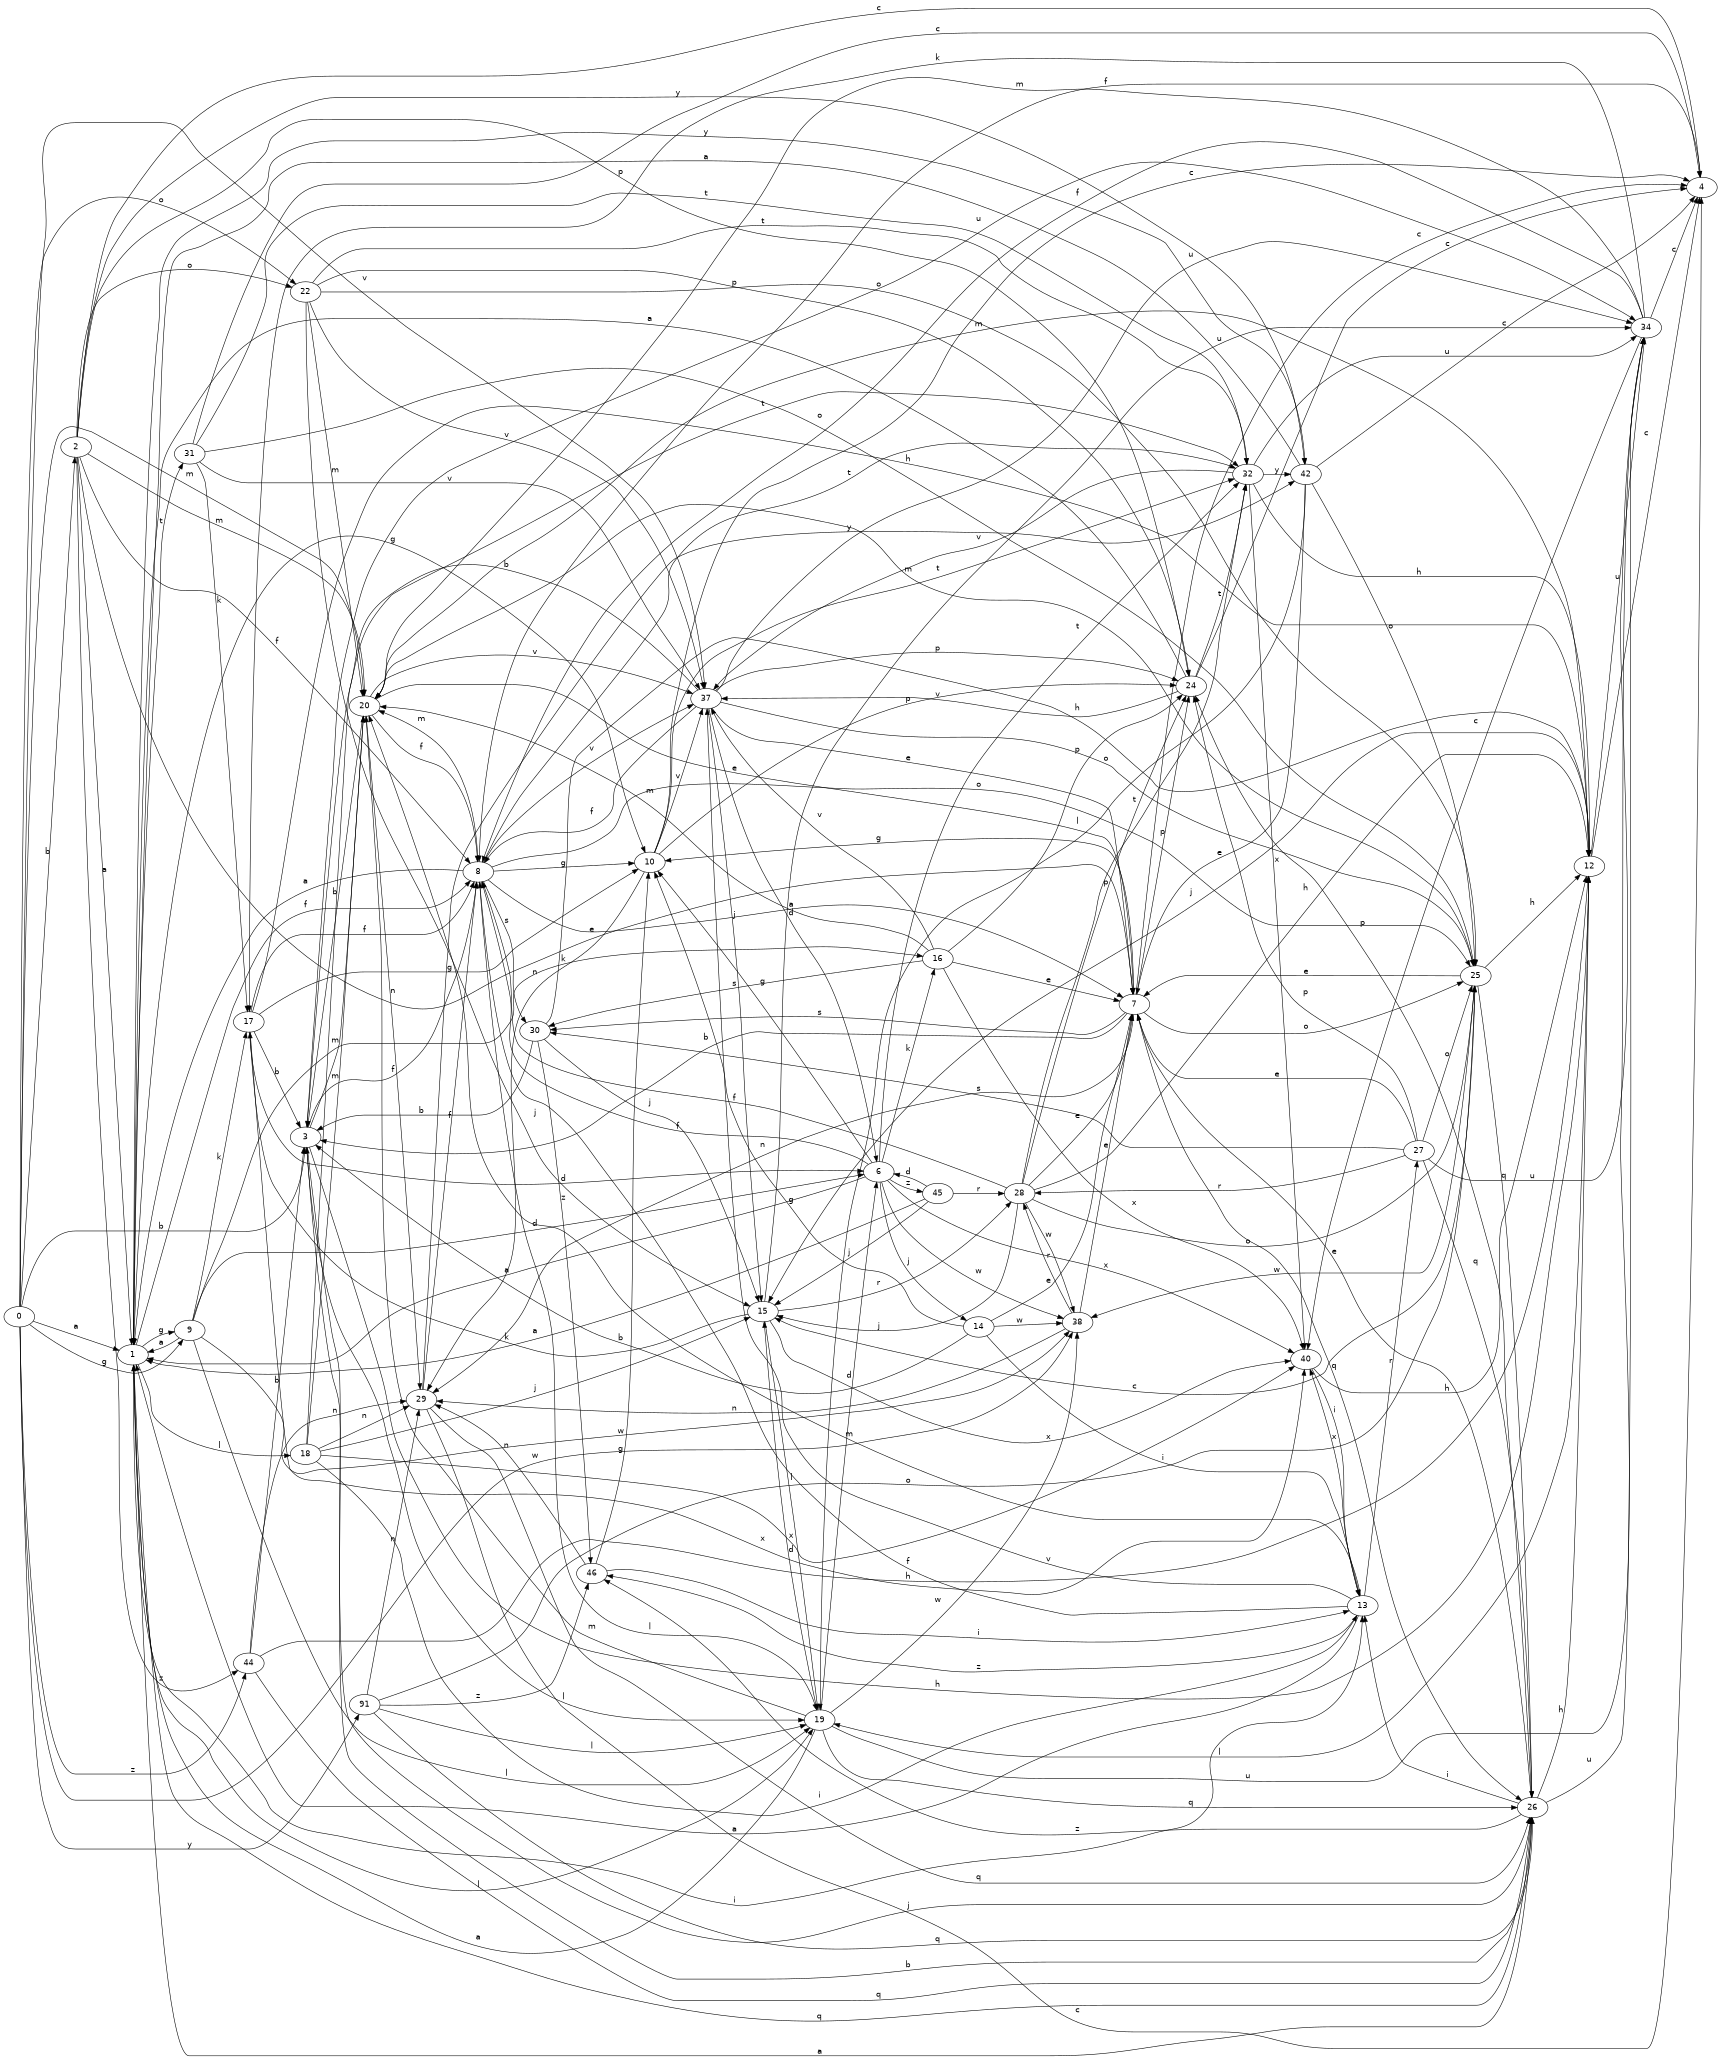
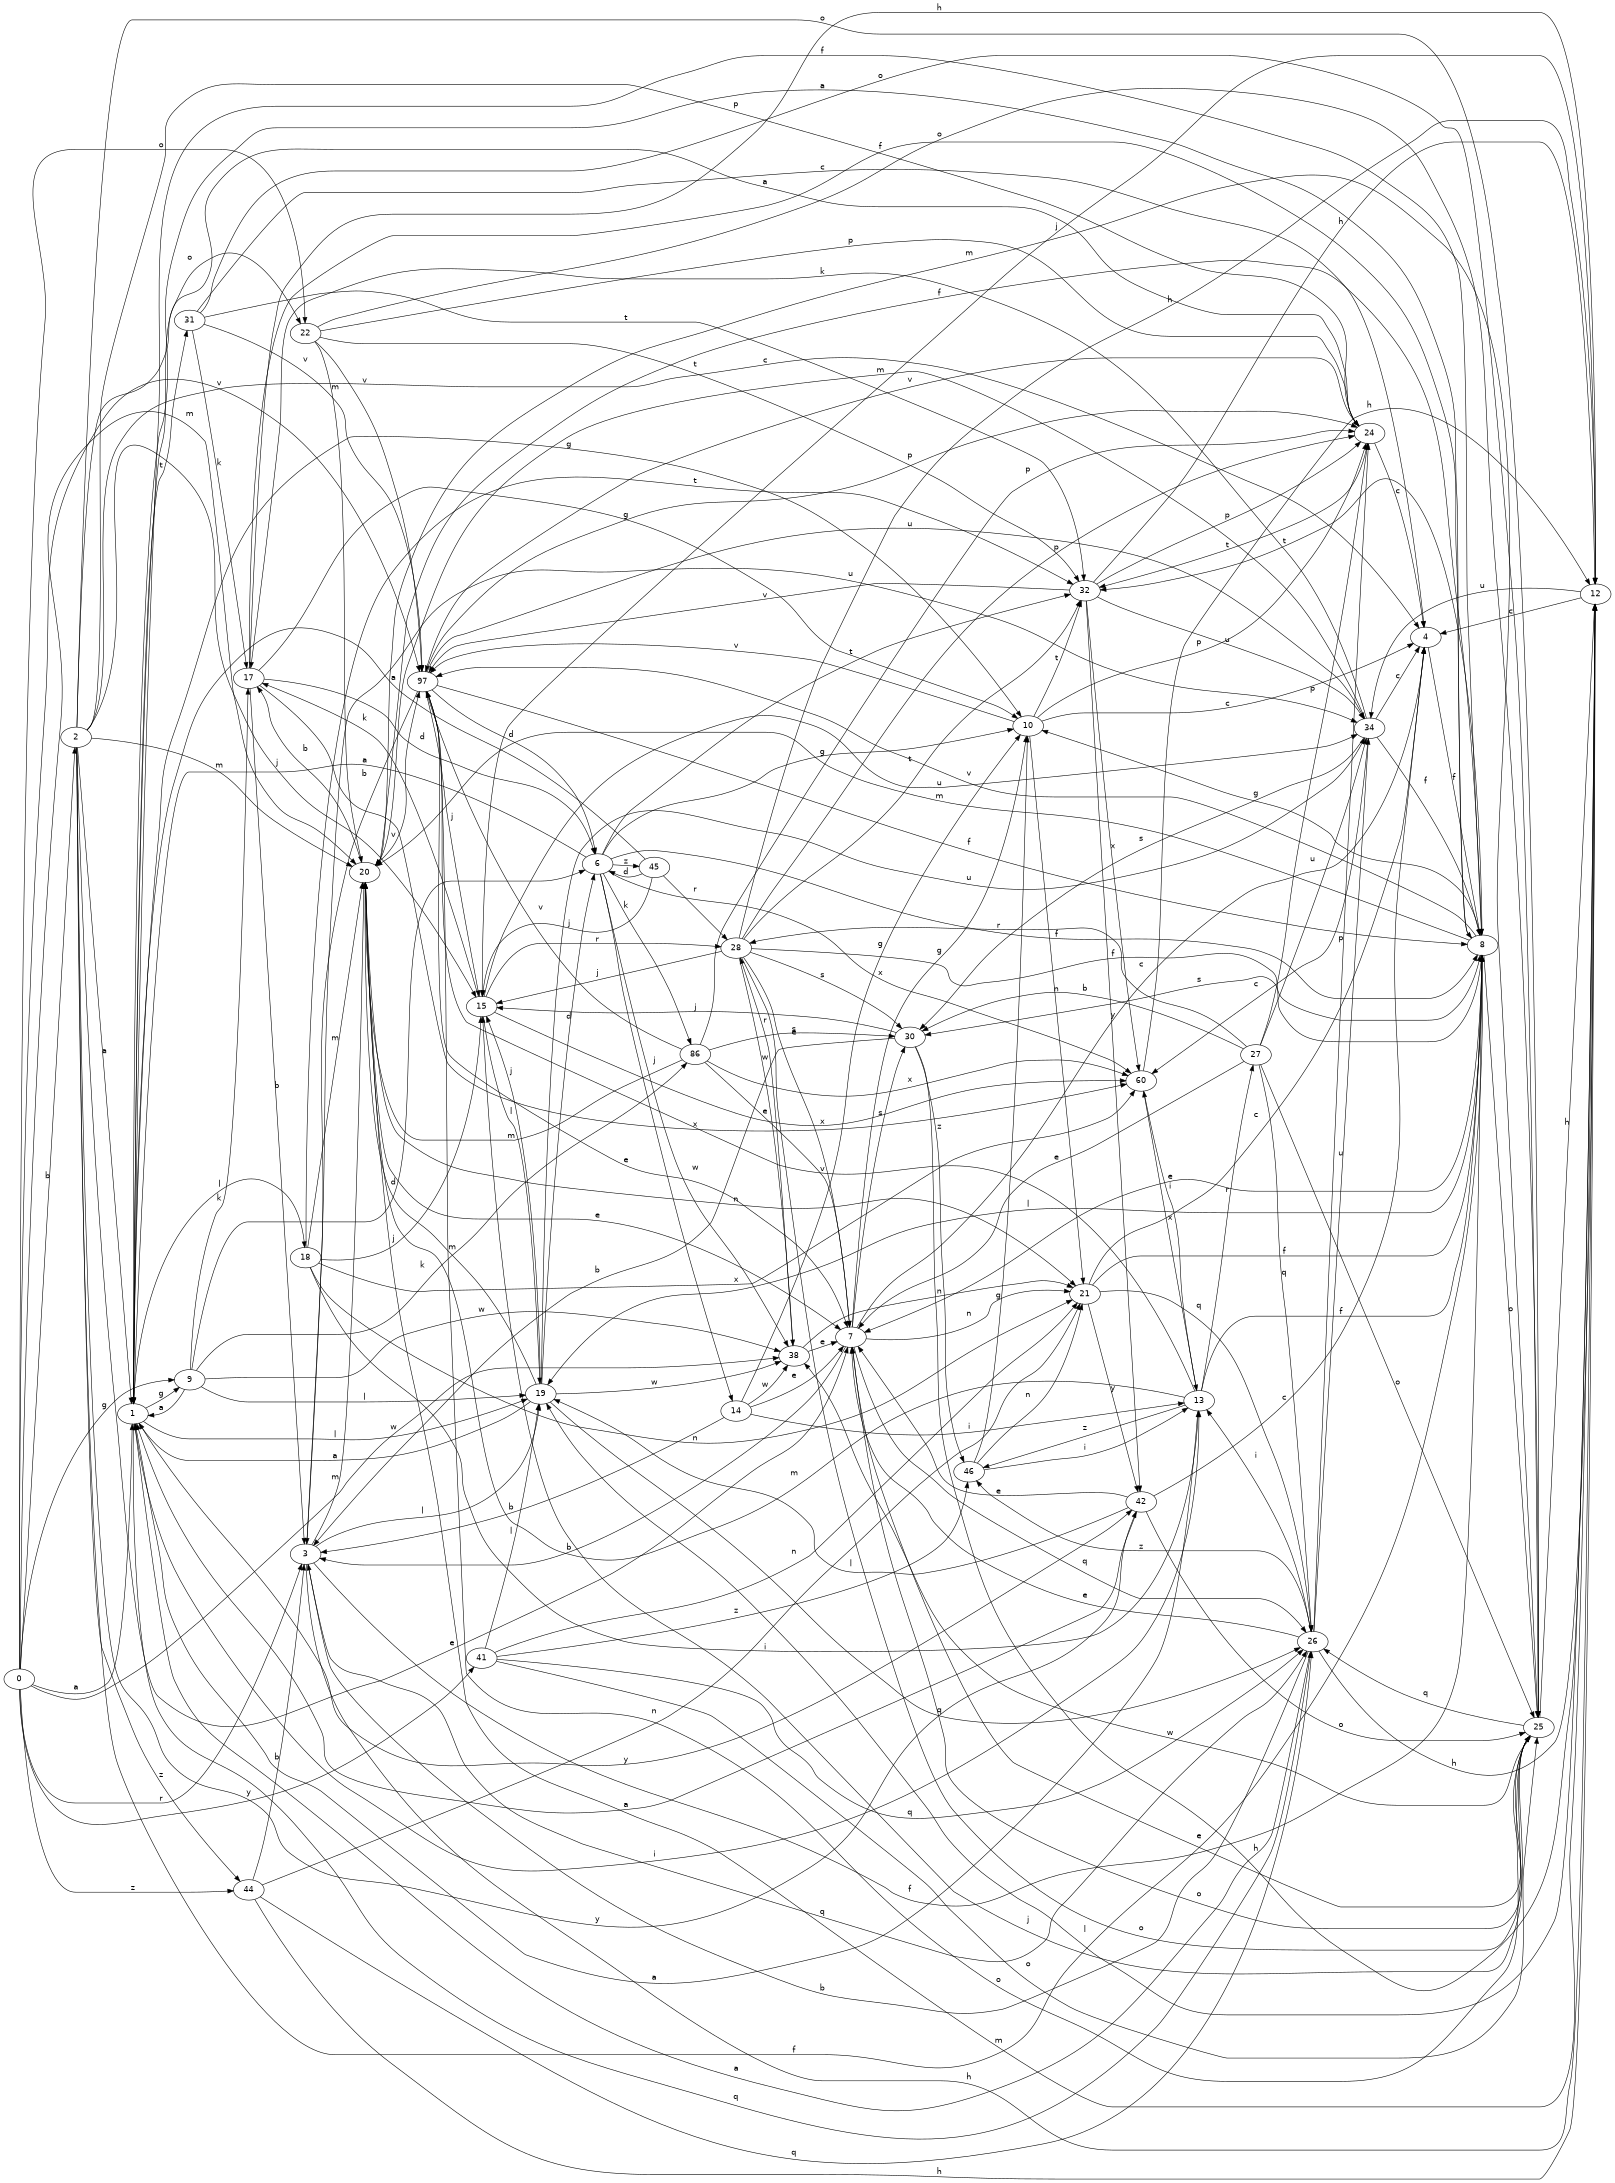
  strict digraph {
    fontname="DejaVu Sans"
    rankdir=LR
    node [fontname="DejaVu Sans"]
    edge [fontname="DejaVu Sans"]
    0
    1
    2
    3
    9
    20
    22
-   37
+   37 [label=97]
    38
-   41 [label=91]
+   41
    44
    8
    10
    13
    18
    19
    26
    31
    42
    4
    7
    n22 [label=25]
    24
    12
    34
    6
-   16
+   16 [label=86]
    17
-   21 [label=29]
+   21
    32
    15
    28
    46
    30
-   40
+   40 [label=60]
    27
    14
    45
    0 -> 1 [label=a]
    0 -> 2 [label=b]
-   0 -> 3 [label=b]
+   0 -> 3 [label=r]
    0 -> 9 [label=g]
    0 -> 20 [label=m]
    0 -> 22 [label=o]
    0 -> 37 [label=v]
    0 -> 38 [label=w]
    0 -> 41 [label=y]
    0 -> 44 [label=z]
    1 -> 9 [label=g]
    1 -> 8 [label=f]
    1 -> 10 [label=g]
    1 -> 13 [label=i]
    1 -> 18 [label=l]
    1 -> 19 [label=l]
    1 -> 26 [label=q]
    1 -> 31 [label=t]
    1 -> 42 [label=y]
    2 -> 1 [label=a]
    2 -> 20 [label=m]
    2 -> 22 [label=o]
    2 -> 44 [label=z]
    2 -> 8 [label=f]
    2 -> 42 [label=y]
    2 -> 4 [label=c]
    2 -> 7 [label=e]
+   2 -> n22 [label=o]
    2 -> 24 [label=p]
    3 -> 20 [label=m]
    3 -> 8 [label=f]
    3 -> 19 [label=l]
-   3 -> 26 [label=j]
+   3 -> 26 [label=q]
    3 -> 12 [label=h]
    3 -> 34 [label=u]
    9 -> 1 [label=a]
    9 -> 38 [label=w]
    9 -> 19 [label=l]
    9 -> 6 [label=d]
    9 -> 16 [label=k]
    9 -> 17 [label=k]
-   20 -> 3 [label=b]
+   20 -> 17 [label=b]
    20 -> 37 [label=v]
    20 -> 8 [label=f]
    20 -> 7 [label=e]
    20 -> 21 [label=n]
    22 -> 20 [label=m]
    22 -> 37 [label=v]
    22 -> n22 [label=o]
    22 -> 24 [label=p]
    22 -> 32 [label=t]
-   22 -> 15 [label=j]
+   2 -> 15 [label=j]
    37 -> 3 [label=b]
    37 -> 8 [label=f]
    37 -> 7 [label=e]
    37 -> n22 [label=o]
    37 -> 24 [label=p]
    37 -> 34 [label=u]
    37 -> 6 [label=d]
    37 -> 15 [label=j]
    38 -> 7 [label=e]
    38 -> 21 [label=n]
    38 -> 28 [label=r]
    41 -> 19 [label=l]
    41 -> 26 [label=q]
    41 -> n22 [label=o]
    41 -> 21 [label=n]
    41 -> 46 [label=z]
    44 -> 3 [label=b]
    44 -> 26 [label=q]
    44 -> 12 [label=h]
    44 -> 21 [label=n]
    8 -> 1 [label=a]
    8 -> 20 [label=m]
    8 -> 37 [label=v]
    8 -> 10 [label=g]
    8 -> 19 [label=l]
-   8 -> 7 [label=a]
+   8 -> 7 [label=e]
    8 -> n22 [label=o]
    8 -> 32 [label=t]
    8 -> 30 [label=s]
    10 -> 37 [label=v]
    10 -> 4 [label=c]
    10 -> 24 [label=p]
    10 -> 21 [label=n]
    10 -> 32 [label=t]
    13 -> 1 [label=a]
    13 -> 20 [label=m]
    13 -> 37 [label=v]
    13 -> 8 [label=f]
    13 -> 46 [label=z]
    13 -> 40 [label=x]
    13 -> 27 [label=r]
    18 -> 20 [label=m]
    18 -> 13 [label=i]
    18 -> 21 [label=n]
    18 -> 32 [label=t]
    18 -> 15 [label=j]
    18 -> 40 [label=x]
    19 -> 1 [label=a]
    19 -> 20 [label=m]
    19 -> 38 [label=w]
    19 -> 26 [label=q]
    19 -> 34 [label=u]
    19 -> 6 [label=d]
-   19 -> 15 [label=d]
+   19 -> 15 [label=j]
    26 -> 1 [label=a]
    26 -> 3 [label=b]
    26 -> 13 [label=i]
    26 -> 7 [label=e]
    26 -> 24 [label=p]
    26 -> 12 [label=h]
    26 -> 34 [label=u]
    26 -> 46 [label=z]
    31 -> 37 [label=v]
    31 -> 4 [label=c]
    31 -> n22 [label=o]
    31 -> 17 [label=k]
    31 -> 32 [label=t]
    42 -> 1 [label=a]
    42 -> 19 [label=l]
    42 -> 4 [label=c]
    42 -> 7 [label=e]
    42 -> n22 [label=o]
    4 -> 8 [label=f]
    7 -> 3 [label=b]
    7 -> 10 [label=g]
    7 -> 26 [label=q]
    7 -> 4 [label=c]
    7 -> n22 [label=o]
    7 -> 21 [label=n]
    7 -> 30 [label=s]
    n22 -> 20 [label=m]
    n22 -> 38 [label=w]
    n22 -> 26 [label=q]
    n22 -> 7 [label=e]
    n22 -> 12 [label=h]
-   n22 -> 15 [label=c]
+   n22 -> 15 [label=j]
    24 -> 1 [label=a]
    24 -> 37 [label=v]
    24 -> 4 [label=c]
    24 -> 32 [label=t]
    12 -> 20 [label=m]
    12 -> 19 [label=l]
    12 -> 4 [label=c]
    12 -> 34 [label=u]
    12 -> 15 [label=j]
    34 -> 20 [label=m]
    34 -> 8 [label=f]
    34 -> 4 [label=c]
    34 -> 17 [label=k]
+   34 -> 30 [label=s]
    34 -> 40 [label=c]
    6 -> 1 [label=a]
    6 -> 38 [label=w]
    6 -> 8 [label=f]
    6 -> 10 [label=g]
    6 -> 16 [label=k]
    6 -> 32 [label=t]
    6 -> 40 [label=x]
    6 -> 14 [label=j]
    6 -> 45 [label=z]
    16 -> 20 [label=m]
    16 -> 37 [label=v]
    16 -> 7 [label=e]
    16 -> 24 [label=p]
    16 -> 30 [label=s]
    16 -> 40 [label=x]
    17 -> 3 [label=b]
    17 -> 8 [label=f]
    17 -> 10 [label=g]
    17 -> 12 [label=h]
    17 -> 6 [label=d]
    17 -> 40 [label=x]
    21 -> 8 [label=f]
    21 -> 26 [label=q]
    21 -> 42 [label=y]
    21 -> 4 [label=c]
    32 -> 37 [label=v]
    32 -> 42 [label=y]
-   7 -> 24 [label=p]
+   32 -> 24 [label=p]
    32 -> 12 [label=h]
    32 -> 34 [label=u]
    32 -> 40 [label=x]
    15 -> 19 [label=l]
    15 -> 34 [label=u]
    15 -> 17 [label=k]
    15 -> 28 [label=r]
    15 -> 40 [label=x]
    28 -> 38 [label=w]
    28 -> 8 [label=f]
    28 -> 7 [label=e]
    28 -> n22 [label=o]
    28 -> 24 [label=p]
    28 -> 12 [label=h]
    28 -> 32 [label=t]
    28 -> 15 [label=j]
+   28 -> 30 [label=s]
    46 -> 10 [label=g]
    46 -> 13 [label=i]
    46 -> 21 [label=n]
    30 -> 3 [label=b]
    30 -> 12 [label=h]
    30 -> 15 [label=j]
    30 -> 46 [label=z]
    40 -> 13 [label=i]
    40 -> 12 [label=h]
    27 -> 26 [label=q]
    27 -> 7 [label=e]
    27 -> n22 [label=o]
    27 -> 24 [label=p]
    27 -> 34 [label=u]
    27 -> 28 [label=r]
-   27 -> 30 [label=s]
+   27 -> 30 [label=b]
    14 -> 3 [label=b]
    14 -> 38 [label=w]
    14 -> 10 [label=g]
    14 -> 13 [label=i]
    14 -> 7 [label=e]
    45 -> 1 [label=a]
    45 -> 6 [label=d]
    45 -> 15 [label=j]
    45 -> 28 [label=r]
  }
